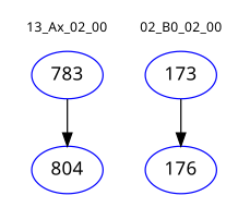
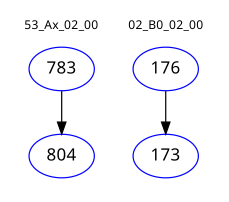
  digraph {
    fontname="Noto Sans"
    node [color=blue fontname="Noto Sans"]
    edge [color=black fontname="Noto Sans"]
    n1 [label=783]
    n2 [label=804]
    n3 [label=173]
    n4 [label=176]
    subgraph cluster_1 {
      color=white
      fontsize=10
-     label="13_Ax_02_00"
+     label="53_Ax_02_00"
      n1
      n2
    }
    subgraph cluster_2 {
      color=white
      fontsize=10
      label="02_B0_02_00"
      n3
      n4
    }
    n1 -> n2
-   n3 -> n4
+   n4 -> n3
  }
